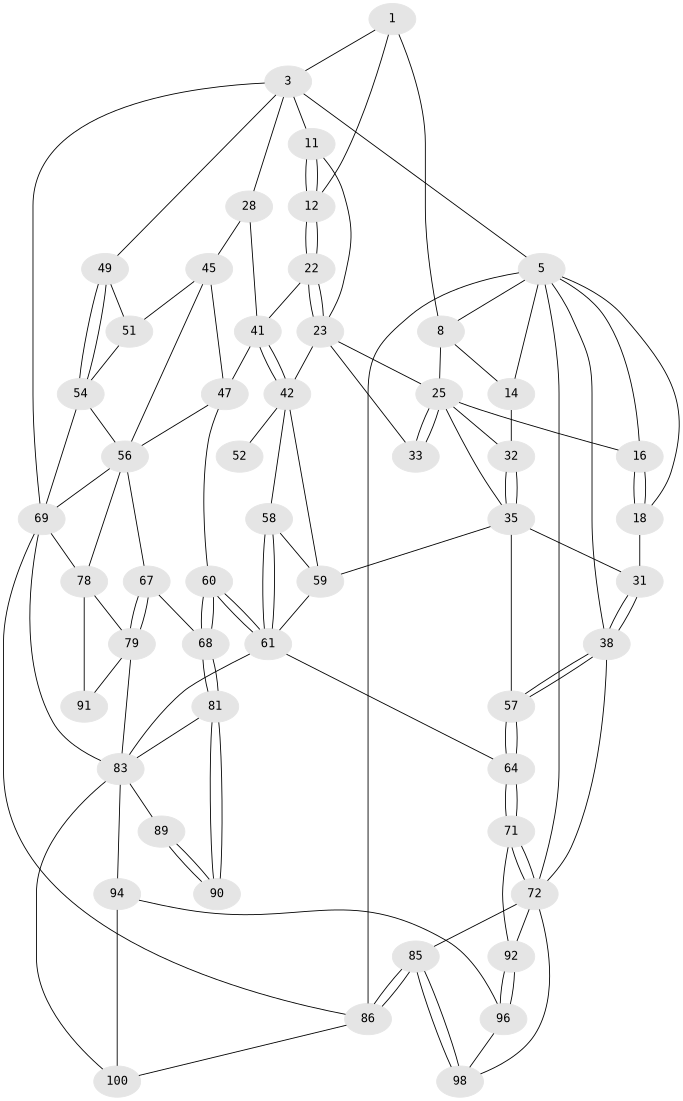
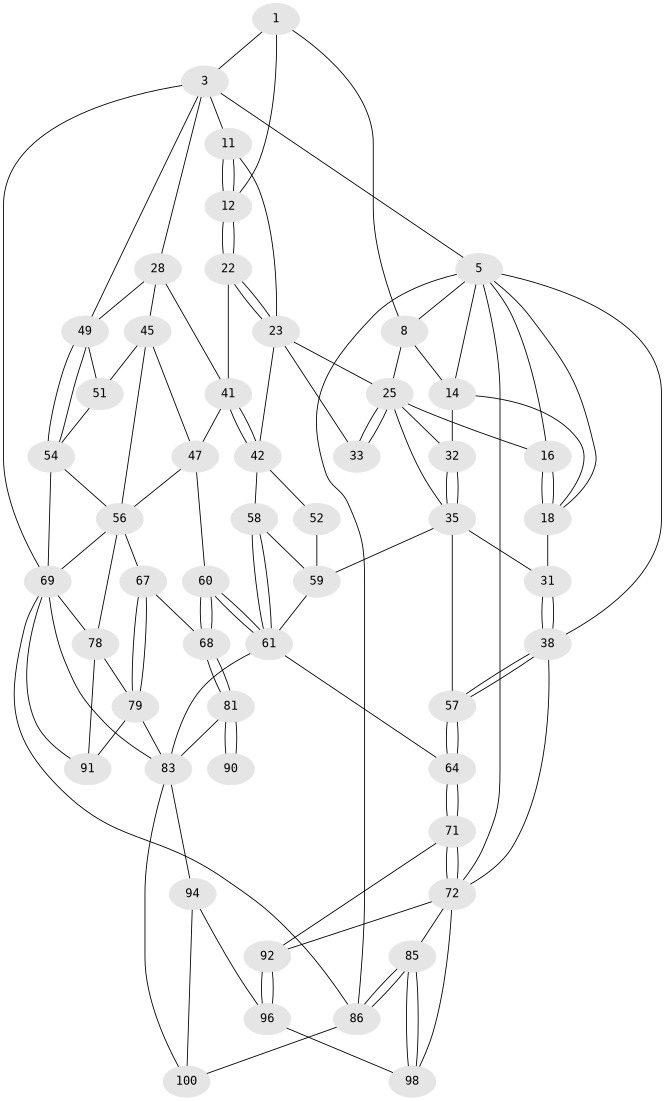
  graph {
    fontname="DejaVu Sans Mono"
    node [color=gray90 fontname="DejaVu Sans Mono" style=filled]
    edge [fontname="DejaVu Sans Mono"]
    1 [super="+2+9"]
    3 [super="+4+17"]
    8 [super="+10"]
    12
    11
    5 [super="+6+19"]
    28 [super="+44+29"]
    49 [super="+50"]
    69 [super="+104+70"]
    14 [super="+15"]
    25 [super="+26"]
    22
    16
    18 [super="+21"]
    38 [super="+39"]
    72 [super="+73"]
    86
    41
    45 [super="+46"]
    51
    54 [super="+55"]
    78 [super="+87"]
    83 [super="+84+99"]
    91
    32
    n26 [label=31]
    57
    92
    85
    98
    100 [super="+101"]
    33
    35 [super="+37"]
    23 [super="+24"]
    42 [super="+43"]
    52
    58
    59
    47 [super="+48"]
    56 [super="+65"]
    64
    60
    61 [super="+62"]
    67
    68
    79 [super="+88"]
    71 [super="+76"]
    81 [super="+82"]
-   89
    94 [super="+95"]
    90
    96 [super="+97"]
    1 -- 3
    1 -- 8
    1 -- 12
    3 -- 11
    3 -- 5
    3 -- 28
    3 -- 49
    3 -- 69
    8 -- 14
    8 -- 25
    12 -- 22
    12 -- 22
    11 -- 12
    11 -- 12
    5 -- 8
    5 -- 14
    5 -- 16
    5 -- 18
    5 -- 38
    5 -- 72
    5 -- 86
+   28 -- 49
    28 -- 41
    28 -- 45
    49 -- 51
    49 -- 54
    49 -- 54
    69 -- 86
    69 -- 78
    69 -- 83
+   69 -- 91
+   14 -- 18
    14 -- 32
    25 -- 16
    25 -- 32
    25 -- 33 [weight=2]
    25 -- 33
    25 -- 35
    22 -- 41
    22 -- 23
    22 -- 23
    16 -- 18
    16 -- 18
    18 -- n26
    38 -- 72
    38 -- 57
    38 -- 57
    72 -- 92
    72 -- 85
    72 -- 98
    86 -- 100
    41 -- 42
    41 -- 42
    41 -- 47
    45 -- 51
    45 -- 47
    45 -- 56
    51 -- 54
    54 -- 69
    54 -- 56
    78 -- 91
    78 -- 79
    83 -- 100
-   83 -- 89
    83 -- 94 [weight=2]
    32 -- 35
    32 -- 35
    n26 -- 38
    n26 -- 38
    57 -- 64
    57 -- 64
    92 -- 96
    92 -- 96
    85 -- 86
    85 -- 86
    85 -- 98
    85 -- 98
    35 -- n26
    35 -- 57
    35 -- 59
    23 -- 11
    23 -- 25
    23 -- 33
    23 -- 42
    42 -- 52
    42 -- 58
-   42 -- 59
+   52 -- 59
    58 -- 59
    58 -- 61
    58 -- 61
    59 -- 61
    47 -- 56
    47 -- 60
    56 -- 69
    56 -- 78
    56 -- 67
    64 -- 71
    64 -- 71
    60 -- 61
    60 -- 61
    60 -- 68
    60 -- 68
    61 -- 83
    61 -- 64
    67 -- 68
    67 -- 79
    67 -- 79
    68 -- 81
    68 -- 81
    79 -- 83
    79 -- 91
    71 -- 72 [weight=2]
    71 -- 72
    71 -- 92
    81 -- 83
    81 -- 90 [weight=2]
    81 -- 90
-   89 -- 90
-   89 -- 90
    94 -- 100
    94 -- 96
    96 -- 98
  }
